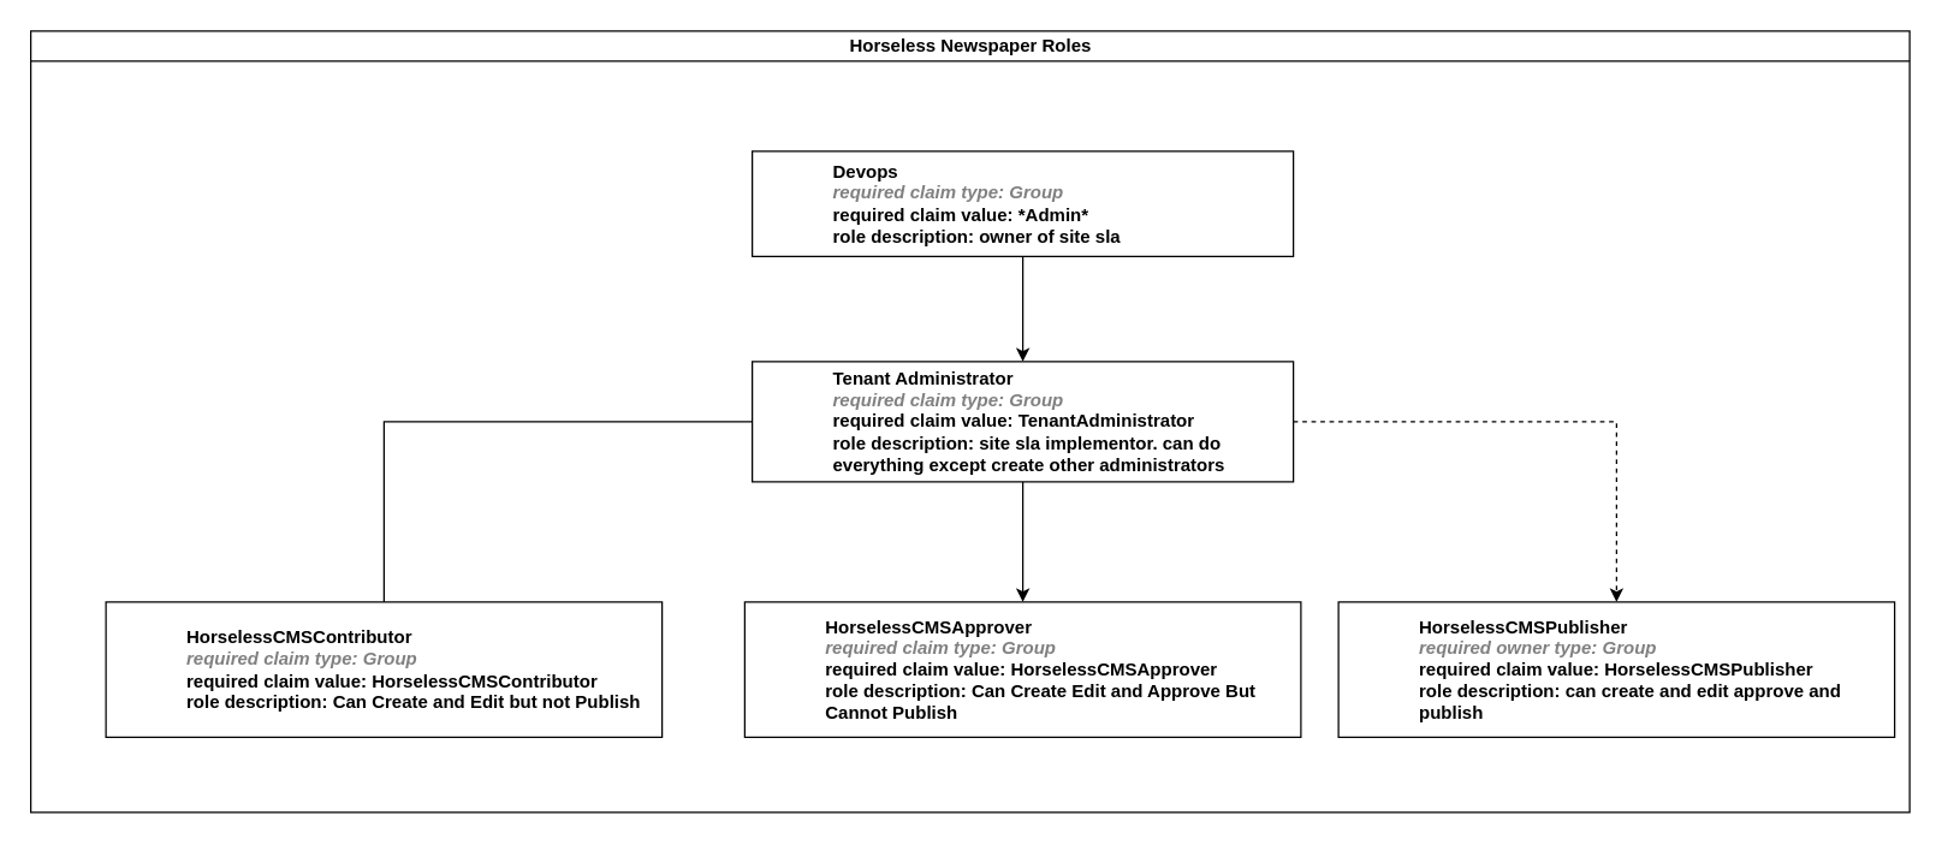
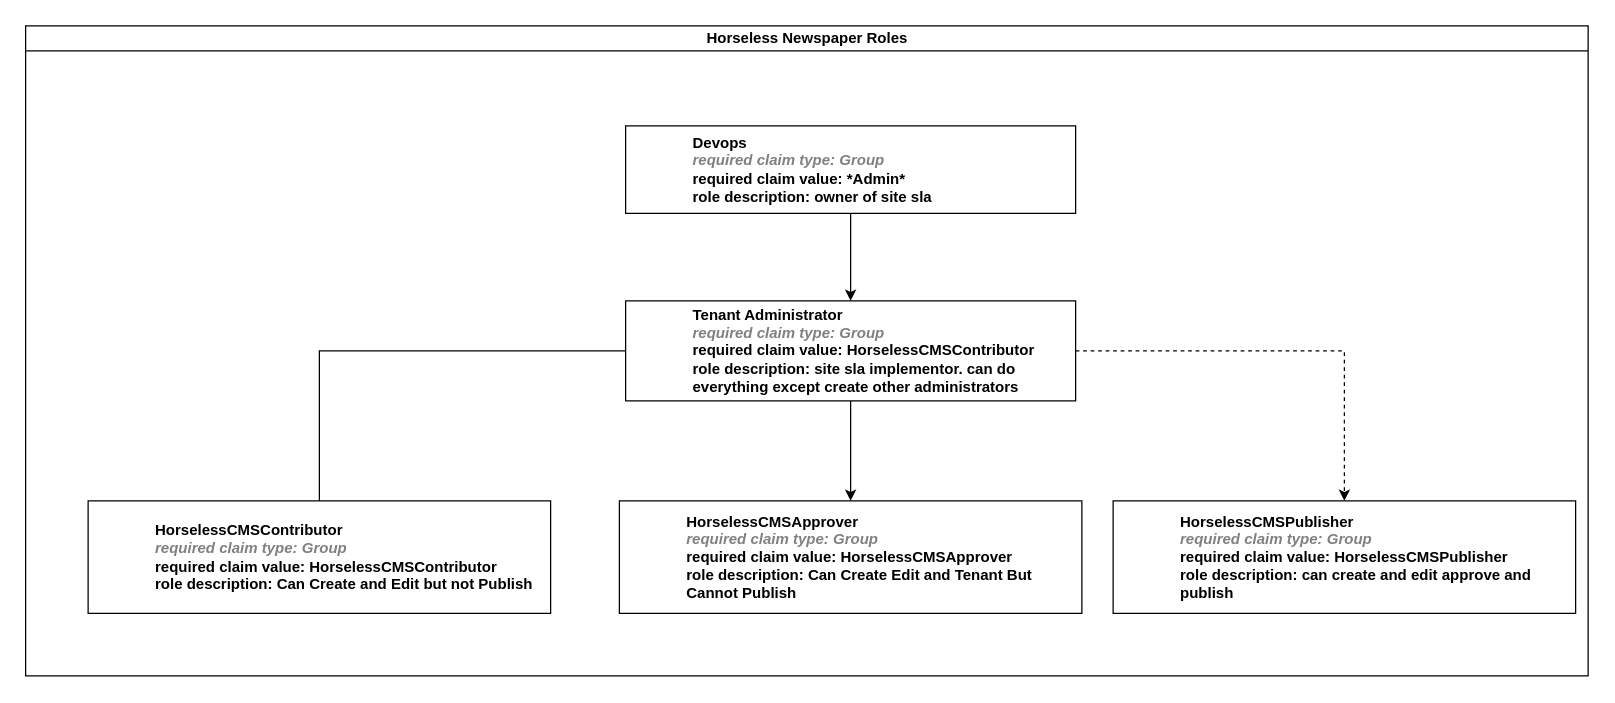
  <mxCell id="0" />
  <mxCell id="1" parent="0" />
  <mxCell id="2" value="Horseless Newspaper Roles" style="swimlane;html=1;startSize=20;horizontal=1;containerType=tree;glass=0;" parent="1" vertex="1"><mxGeometry x="20" y="20" width="1250" height="520" as="geometry" /></mxCell>
  <mxCell id="3" style="edgeStyle=orthogonalEdgeStyle;rounded=0;orthogonalLoop=1;jettySize=auto;html=1;endArrow=none;" parent="2" source="4" target="5" edge="1"><mxGeometry relative="1" as="geometry" /></mxCell>
- <mxCell id="4" value="Tenant Administrator&lt;br&gt;&lt;i style=&quot;color: gray&quot;&gt;required claim type: Group&lt;br&gt;&lt;/i&gt;required claim value: TenantAdministrator&lt;br&gt;role description: site sla implementor. can do everything except create other administrators" style="label;image=https://cdn3.iconfinder.com/data/icons/user-avatars-1/512/users-3-128.png;whiteSpace=wrap;html=1;rounded=0;glass=0;treeMoving=1;treeFolding=1;" parent="2" vertex="1"><mxGeometry x="480" y="220" width="360" height="80" as="geometry" /></mxCell>
+ <mxCell id="4" value="Tenant Administrator&lt;br&gt;&lt;i style=&quot;color: gray&quot;&gt;required claim type: Group&lt;br&gt;&lt;/i&gt;required claim value: HorselessCMSContributor&lt;br&gt;role description: site sla implementor. can do everything except create other administrators" style="label;image=https://cdn3.iconfinder.com/data/icons/user-avatars-1/512/users-3-128.png;whiteSpace=wrap;html=1;rounded=0;glass=0;treeMoving=1;treeFolding=1;" parent="2" vertex="1"><mxGeometry x="480" y="220" width="360" height="80" as="geometry" /></mxCell>
  <mxCell id="5" value="HorselessCMSContributor&lt;br&gt;&lt;i style=&quot;color: gray&quot;&gt;required claim type: Group&lt;br&gt;&lt;/i&gt;required claim value: HorselessCMSContributor&lt;br&gt;role description: Can Create and Edit but not Publish" style="label;image=https://cdn3.iconfinder.com/data/icons/user-avatars-1/512/users-3-128.png;whiteSpace=wrap;html=1;rounded=0;glass=0;treeMoving=1;treeFolding=1;" parent="2" vertex="1"><mxGeometry x="50" y="380" width="370" height="90" as="geometry" /></mxCell>
- <mxCell id="6" value="HorselessCMSPublisher&lt;br&gt;&lt;i style=&quot;color: gray&quot;&gt;required owner type: Group&lt;br&gt;&lt;/i&gt;required claim value: HorselessCMSPublisher&lt;br&gt;role description: can create and edit approve and publish" style="label;image=https://cdn3.iconfinder.com/data/icons/user-avatars-1/512/users-3-128.png;whiteSpace=wrap;html=1;rounded=0;glass=0;treeMoving=1;treeFolding=1;" parent="2" vertex="1"><mxGeometry x="870" y="380" width="370" height="90" as="geometry" /></mxCell>
+ <mxCell id="6" value="HorselessCMSPublisher&lt;br&gt;&lt;i style=&quot;color: gray&quot;&gt;required claim type: Group&lt;br&gt;&lt;/i&gt;required claim value: HorselessCMSPublisher&lt;br&gt;role description: can create and edit approve and publish" style="label;image=https://cdn3.iconfinder.com/data/icons/user-avatars-1/512/users-3-128.png;whiteSpace=wrap;html=1;rounded=0;glass=0;treeMoving=1;treeFolding=1;" parent="2" vertex="1"><mxGeometry x="870" y="380" width="370" height="90" as="geometry" /></mxCell>
  <mxCell id="7" style="edgeStyle=orthogonalEdgeStyle;rounded=0;orthogonalLoop=1;jettySize=auto;html=1;dashed=1;" parent="2" source="4" target="6" edge="1"><mxGeometry relative="1" as="geometry"><mxPoint x="440" y="120" as="sourcePoint" /><mxPoint x="625.059" y="190" as="targetPoint" /></mxGeometry></mxCell>
  <mxCell id="8" style="edgeStyle=orthogonalEdgeStyle;rounded=0;orthogonalLoop=1;jettySize=auto;html=1;" parent="2" source="9" target="4" edge="1"><mxGeometry relative="1" as="geometry" /></mxCell>
  <mxCell id="9" value="Devops&lt;br&gt;&lt;i style=&quot;color: gray&quot;&gt;required claim type: Group&lt;br&gt;&lt;/i&gt;required claim value: *Admin*&lt;br&gt;role description: owner of site sla" style="label;image=https://cdn3.iconfinder.com/data/icons/user-avatars-1/512/users-3-128.png;whiteSpace=wrap;html=1;rounded=0;glass=0;treeMoving=1;treeFolding=1;" parent="2" vertex="1"><mxGeometry x="480" y="80" width="360" height="70" as="geometry" /></mxCell>
- <mxCell id="10" value="HorselessCMSApprover&lt;br&gt;&lt;i style=&quot;color: gray&quot;&gt;required claim type: Group&lt;br&gt;&lt;/i&gt;required claim value: HorselessCMSApprover&lt;br&gt;role description: Can Create Edit and Approve But Cannot Publish" style="label;image=https://cdn3.iconfinder.com/data/icons/user-avatars-1/512/users-3-128.png;whiteSpace=wrap;html=1;rounded=0;glass=0;treeMoving=1;treeFolding=1;" parent="2" vertex="1"><mxGeometry x="475" y="380" width="370" height="90" as="geometry" /></mxCell>
+ <mxCell id="10" value="HorselessCMSApprover&lt;br&gt;&lt;i style=&quot;color: gray&quot;&gt;required claim type: Group&lt;br&gt;&lt;/i&gt;required claim value: HorselessCMSApprover&lt;br&gt;role description: Can Create Edit and Tenant But Cannot Publish" style="label;image=https://cdn3.iconfinder.com/data/icons/user-avatars-1/512/users-3-128.png;whiteSpace=wrap;html=1;rounded=0;glass=0;treeMoving=1;treeFolding=1;" parent="2" vertex="1"><mxGeometry x="475" y="380" width="370" height="90" as="geometry" /></mxCell>
  <mxCell id="11" style="edgeStyle=orthogonalEdgeStyle;rounded=0;orthogonalLoop=1;jettySize=auto;html=1;" parent="2" source="4" target="10" edge="1"><mxGeometry relative="1" as="geometry"><mxPoint x="840" y="255" as="sourcePoint" /><mxPoint x="1055.059" y="460.0" as="targetPoint" /></mxGeometry></mxCell>
  <mxCell id="12" value="notes" parent="0" />
  <mxCell id="13" value="tenant administrator portal" parent="0" />
